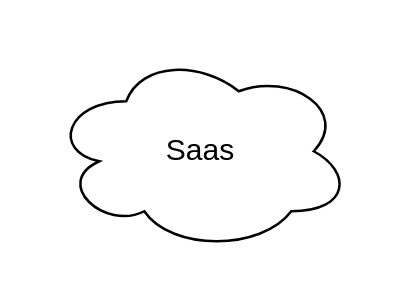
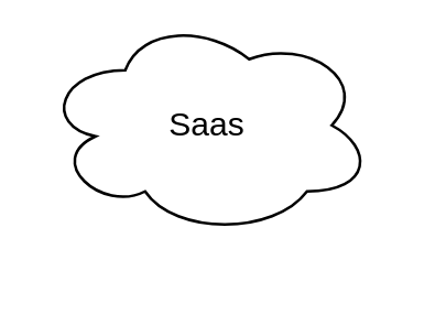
  <mxCell id="0" />
  <mxCell id="1" parent="0" />
- <mxCell id="2" value="Saas" style="ellipse;shape=cloud;whiteSpace=wrap;html=1;" vertex="1" parent="1"><mxGeometry x="20" y="20" width="120" height="80" as="geometry" /></mxCell>
+ <mxCell id="2" value="Saas" style="ellipse;shape=cloud;whiteSpace=wrap;html=1;" vertex="1" parent="1"><mxGeometry x="15" y="5" width="120" height="80" as="geometry" /></mxCell>
